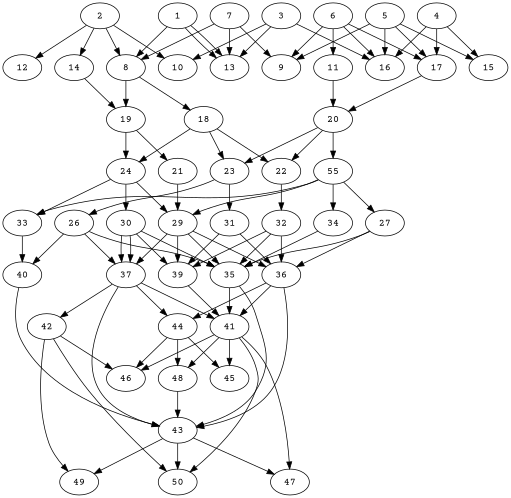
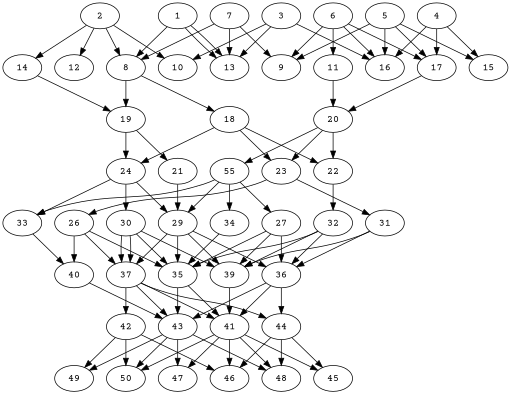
  digraph {
    fontname="Courier Prime"
    node [alpha=0.08 fontname="Courier Prime"]
    edge [fontname="Courier Prime"]
    1 [alpha=0.19 expect_size=32533504]
    8 [alpha=0.07 expect_size=19182592]
    13 [alpha=0.03 expect_size=51302400]
    18 [alpha=0.13 expect_size=31604736]
    19 [alpha=0.07 expect_size=48789504]
    22 [alpha=0.04 expect_size=19408896]
    23 [alpha=0.03 expect_size=45477888]
    24 [alpha=0.03 expect_size=5299200]
    21 [alpha=0.03 expect_size=19067904]
    2 [alpha=0.04 expect_size=23122944]
    10 [alpha=0.15 expect_size=7815168]
    12 [alpha=0.11 expect_size=42493952]
    14 [expect_size=28009472]
    3 [alpha=0.10 expect_size=48964608]
    16 [alpha=0.09 expect_size=44112896]
    4 [alpha=0.15 expect_size=6026240]
    15 [alpha=0.06 expect_size=16179200]
    17 [alpha=0.20 expect_size=44068864]
    20 [alpha=0.09 expect_size=30903296]
    n20 [expect_size=23656448 label=55]
    5 [alpha=0.12 expect_size=16772096]
    9 [alpha=0.12 expect_size=16590848]
    6 [alpha=0.20 expect_size=34066432]
    11 [alpha=0.00 expect_size=44631040]
    7 [alpha=0.15 expect_size=16822272]
    32 [alpha=0.18 expect_size=37358592]
    26 [alpha=0.05 expect_size=36892672]
    31 [alpha=0.11 expect_size=31455232]
    29 [alpha=0.07 expect_size=40524800]
    30 [alpha=0.01 expect_size=10149888]
    33 [alpha=0.03 expect_size=45742080]
    27 [alpha=0.07 expect_size=10355712]
    34 [alpha=0.19 expect_size=5955584]
    35 [alpha=0.19 expect_size=13154304]
    36 [alpha=0.15 expect_size=31682560]
    39 [alpha=0.15 expect_size=46565376]
    37 [expect_size=43177984]
    40 [alpha=0.09 expect_size=16559104]
    41 [expect_size=18962432]
    43 [alpha=0.16 expect_size=40483840]
    44 [alpha=0.18 expect_size=48541696]
    42 [alpha=0.13 expect_size=45977600]
    45 [expect_size=45731840]
    46 [alpha=0.12 expect_size=42991616]
    47 [alpha=0.18 expect_size=32005120]
    48 [alpha=0.05 expect_size=51599360]
    50 [alpha=0.13 expect_size=22046720]
    49 [expect_size=33764352]
    1 -> 8
    1 -> 13
    1 -> 13
    8 -> 18
    8 -> 19
    18 -> 22
    18 -> 23
    18 -> 24
    19 -> 24
    19 -> 21
    22 -> 32
    23 -> 26
    23 -> 31
    24 -> 29
    24 -> 30
    24 -> 33
    21 -> 29
    2 -> 8
    2 -> 10
    2 -> 12
    2 -> 14
    14 -> 19
    3 -> 13
    3 -> 10
    3 -> 16
    4 -> 16
    4 -> 15
    4 -> 17
    17 -> 20
    20 -> 22
    20 -> 23
    20 -> n20
    n20 -> 29
    n20 -> 33
    n20 -> 27
    n20 -> 34
    5 -> 16
    5 -> 15
    5 -> 17
    5 -> 9
    6 -> 16
    6 -> 17
    6 -> 9
    6 -> 11
    11 -> 20
    7 -> 8
    7 -> 13
    7 -> 9
    32 -> 35
    32 -> 36
    32 -> 39
    26 -> 35
    26 -> 37
    26 -> 40
    31 -> 36
    31 -> 39
    29 -> 35
    29 -> 36
    29 -> 39
    29 -> 37
    30 -> 35
    30 -> 39
    30 -> 37
    30 -> 37
    33 -> 40
    27 -> 35
    27 -> 36
+   27 -> 39
    34 -> 35
    35 -> 41
    35 -> 43
    36 -> 41
    36 -> 43
    36 -> 44
    39 -> 41
    37 -> 41
    37 -> 43
    37 -> 44
    37 -> 42
    40 -> 43
    41 -> 45
    41 -> 46
    41 -> 47
    41 -> 48
    41 -> 50
    43 -> 47
-   48 -> 43
+   43 -> 48
    43 -> 50
    43 -> 49
    44 -> 45
    44 -> 46
    44 -> 48
    42 -> 46
    42 -> 50
    42 -> 49
  }
